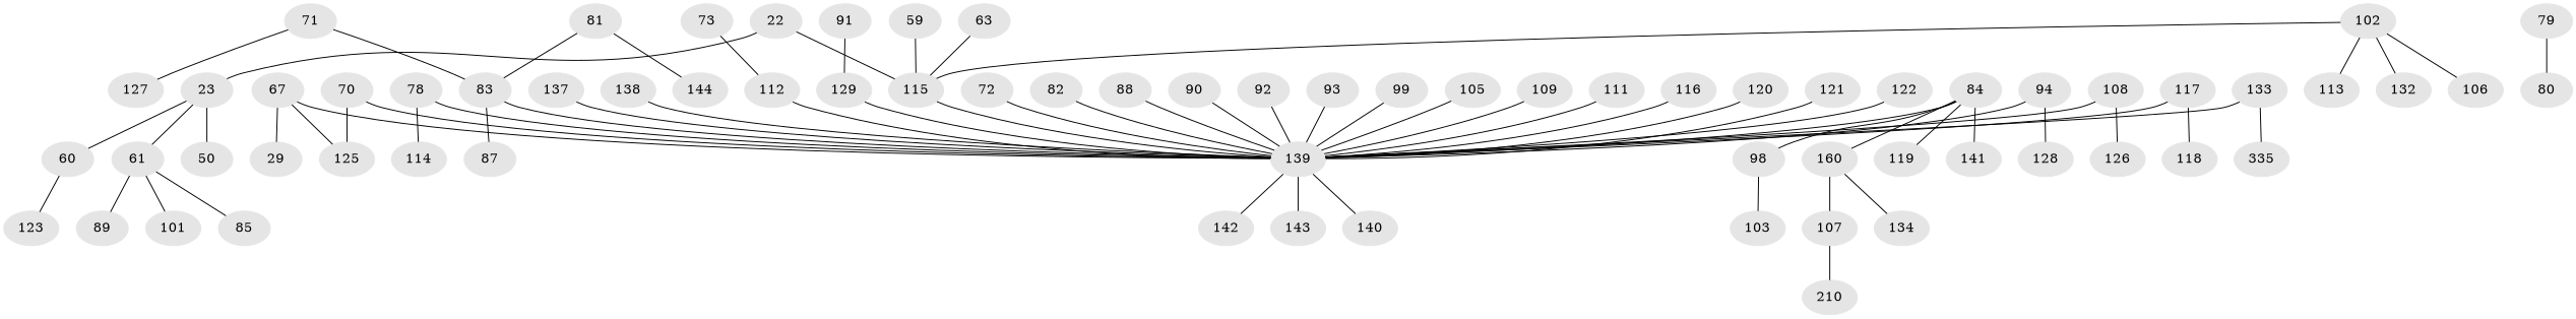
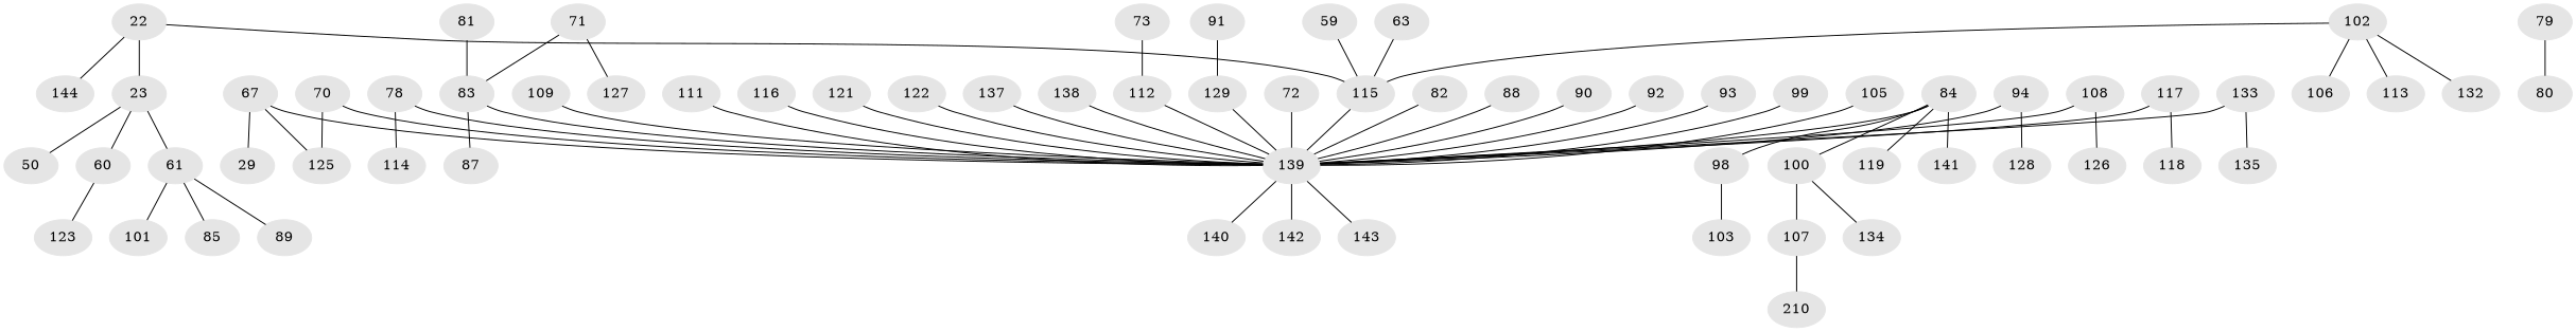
  graph {
    node [color=gray90 style=filled]
    22
    23
    115 [super="+58+36"]
    144
    50
    60
    61
    139 [super="+51+40+41+52+130+136+45+48+65+49+104"]
    123
    85
    89
    101
    59
    63
    67
    29
    125
    140
    142
    143
    70
    79
    80
    83 [super="+17+39"]
    87
    71
    127
    72
    112 [super="+57"]
    73
    78
    114
    81
    82
    84 [super="+16+46"]
    98
-   100 [super="+77" label=160]
+   100 [super="+77"]
    119
    141
    103
    107
    134
    88
    90
    91
    129
    92
    93
    94
    128
    99
    n52 [label=210]
    102
    106
    113
    132
    105
    108
    126
    109
    111
    116
    117
    118
-   120
    121
    122
    133 [super="+124"]
-   135 [label=335]
+   135
    137
    138
    22 -- 23
    22 -- 115
-   81 -- 144
+   22 -- 144
    23 -- 50
    23 -- 60
    23 -- 61
    115 -- 139
    60 -- 123
    61 -- 85
    61 -- 89
    61 -- 101
    139 -- 140
    139 -- 142
    139 -- 143
    59 -- 115
    63 -- 115
    67 -- 139
    67 -- 29
    67 -- 125
    70 -- 139
    70 -- 125
    79 -- 80
    83 -- 139
    83 -- 87
    71 -- 83
    71 -- 127
    72 -- 139
    112 -- 139
    73 -- 112
    78 -- 139
    78 -- 114
    81 -- 83
    82 -- 139
    84 -- 139
    84 -- 98
    84 -- 100
    84 -- 119
    84 -- 141
    98 -- 103
    100 -- 107
    100 -- 134
    107 -- n52
    88 -- 139
    90 -- 139
    91 -- 129
    129 -- 139
    92 -- 139
    93 -- 139
    94 -- 139
    94 -- 128
    99 -- 139
    102 -- 115
    102 -- 106
    102 -- 113
    102 -- 132
    105 -- 139
    108 -- 139
    108 -- 126
    109 -- 139
    111 -- 139
    116 -- 139
    117 -- 139
    117 -- 118
-   120 -- 139
    121 -- 139
    122 -- 139
    133 -- 139
    133 -- 135
    137 -- 139
    138 -- 139
  }
